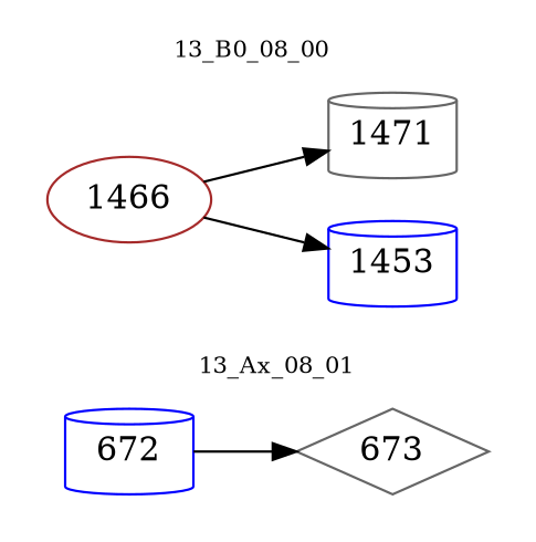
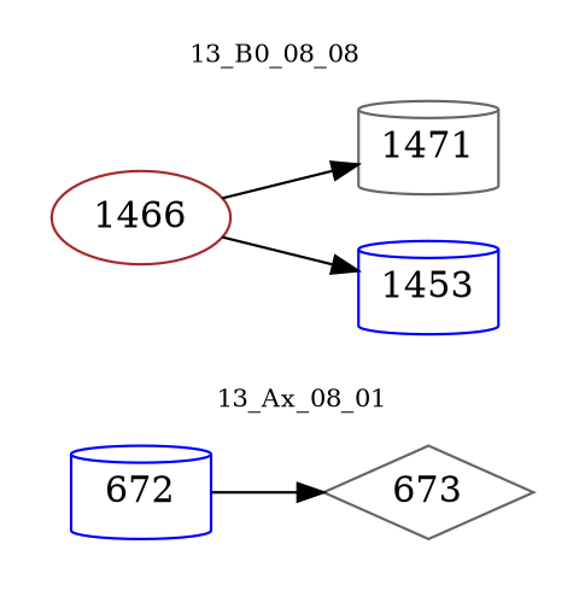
  digraph {
    rankdir=LR
    node [color=blue shape=cylinder]
    edge [color=black]
    n1 [label=672]
    n2 [color=gray40 label=673 shape=diamond]
    n3 [color=brown label=1466 shape=ellipse]
    n4 [label=1453]
    n5 [color=gray40 label=1471]
    subgraph cluster_1 {
      color=white
      fontsize=10
      label="13_Ax_08_01"
      n1
      n2
    }
    subgraph cluster_2 {
      color=white
      fontsize=10
-     label="13_B0_08_00"
+     label="13_B0_08_08"
      n3
      n4
      n5
    }
    n1 -> n2
    n3 -> n4
    n3 -> n5
  }
